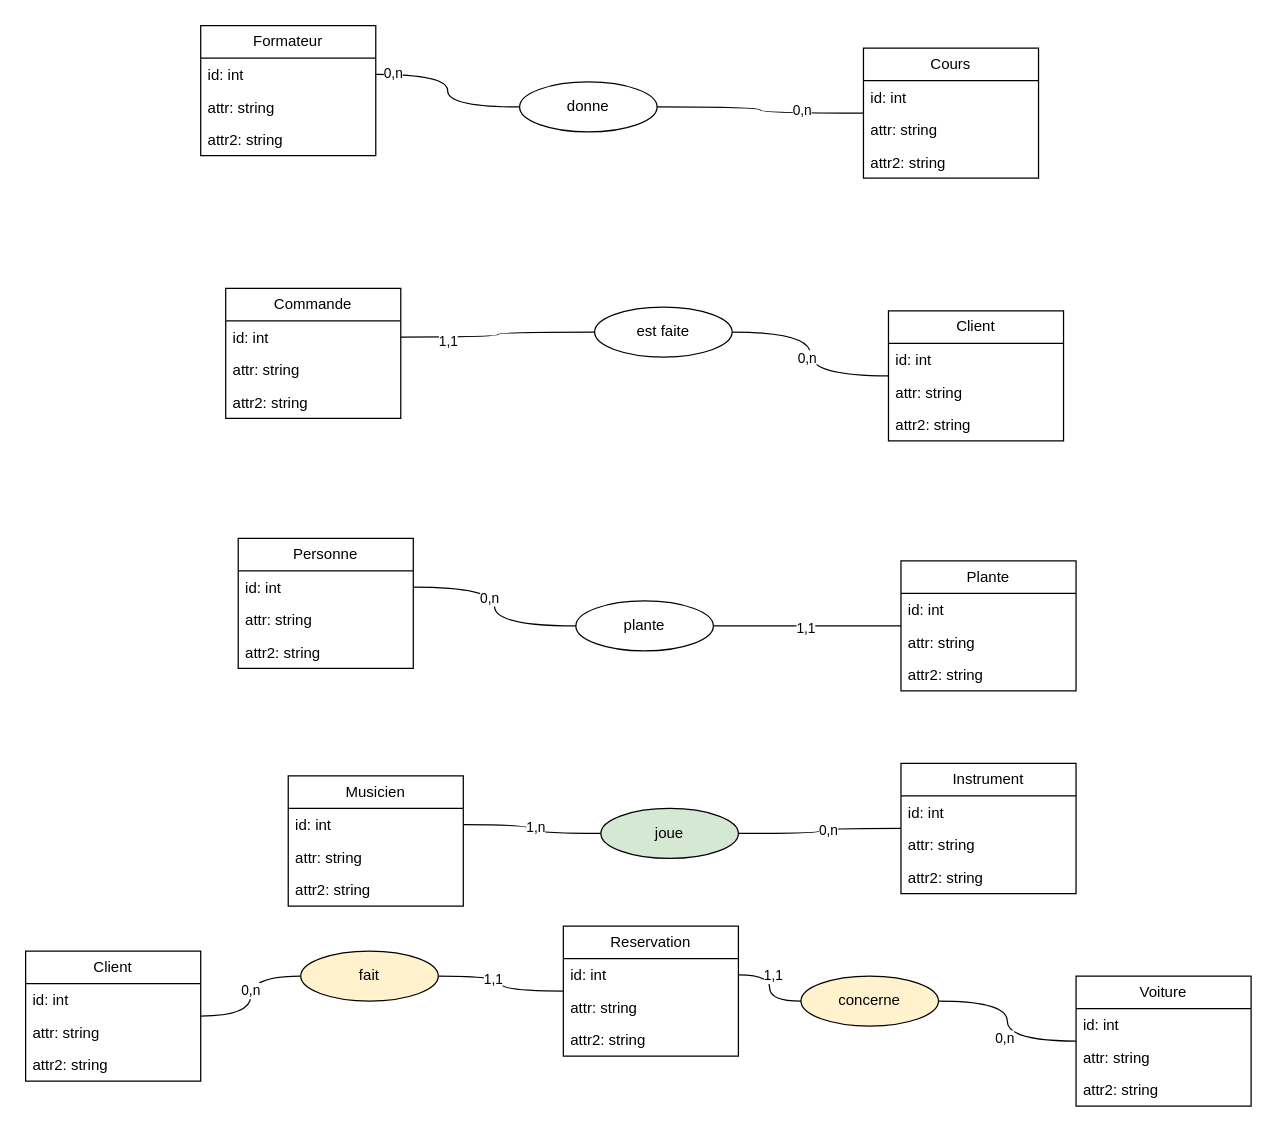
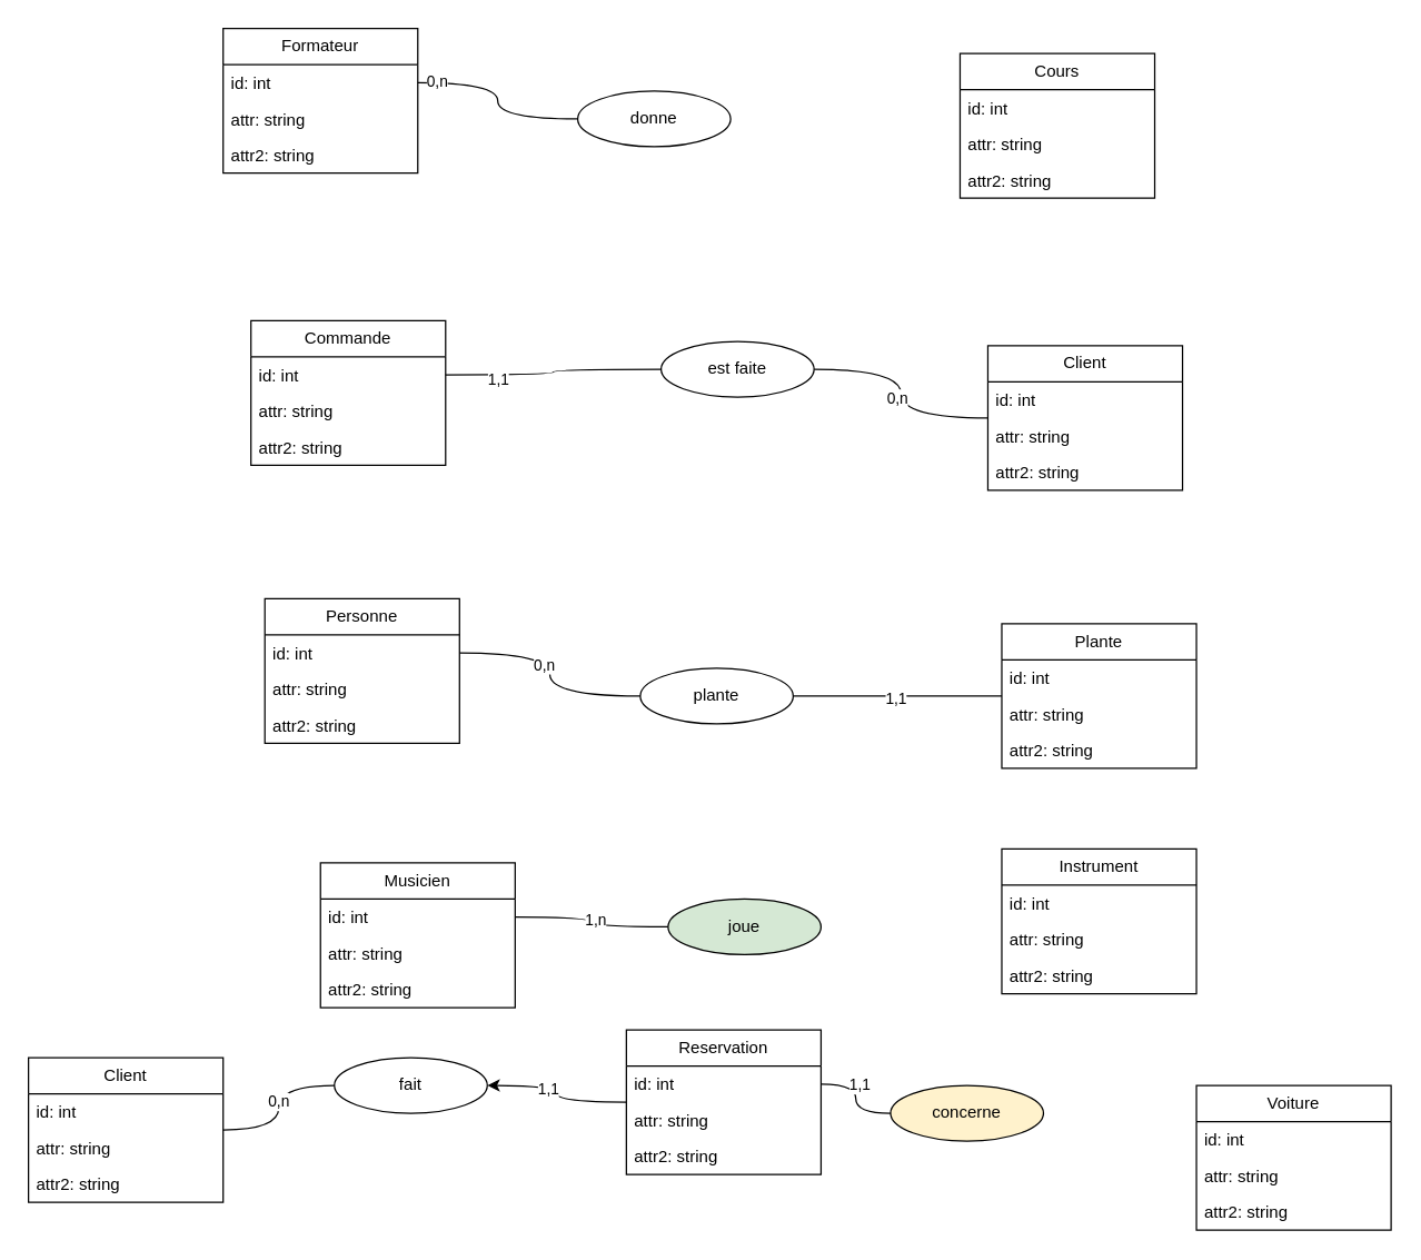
  <mxCell id="0" />
  <mxCell id="1" parent="0" />
  <mxCell id="2" value="Formateur" style="swimlane;fontStyle=0;childLayout=stackLayout;horizontal=1;startSize=26;fillColor=none;horizontalStack=0;resizeParent=1;resizeParentMax=0;resizeLast=0;collapsible=1;marginBottom=0;whiteSpace=wrap;html=1;" vertex="1" parent="1"><mxGeometry x="160" y="20" width="140" height="104" as="geometry" /></mxCell>
  <mxCell id="3" value="id: int" style="text;strokeColor=none;fillColor=none;align=left;verticalAlign=top;spacingLeft=4;spacingRight=4;overflow=hidden;rotatable=0;points=[[0,0.5],[1,0.5]];portConstraint=eastwest;whiteSpace=wrap;html=1;" vertex="1" parent="2"><mxGeometry y="26" width="140" height="26" as="geometry" /></mxCell>
  <mxCell id="4" value="attr: string" style="text;strokeColor=none;fillColor=none;align=left;verticalAlign=top;spacingLeft=4;spacingRight=4;overflow=hidden;rotatable=0;points=[[0,0.5],[1,0.5]];portConstraint=eastwest;whiteSpace=wrap;html=1;" vertex="1" parent="2"><mxGeometry y="52" width="140" height="26" as="geometry" /></mxCell>
  <mxCell id="5" value="attr2: string" style="text;strokeColor=none;fillColor=none;align=left;verticalAlign=top;spacingLeft=4;spacingRight=4;overflow=hidden;rotatable=0;points=[[0,0.5],[1,0.5]];portConstraint=eastwest;whiteSpace=wrap;html=1;" vertex="1" parent="2"><mxGeometry y="78" width="140" height="26" as="geometry" /></mxCell>
- <mxCell id="6" style="edgeStyle=orthogonalEdgeStyle;rounded=0;orthogonalLoop=1;jettySize=auto;html=1;endArrow=none;startFill=0;curved=1;" edge="1" parent="1" source="8" target="12"><mxGeometry relative="1" as="geometry" /></mxCell>
- <mxCell id="7" value="0,n" style="edgeLabel;html=1;align=center;verticalAlign=middle;resizable=0;points=[];" vertex="1" connectable="0" parent="6"><mxGeometry x="-0.411" y="-3" relative="1" as="geometry"><mxPoint as="offset" /></mxGeometry></mxCell>
  <mxCell id="8" value="Cours" style="swimlane;fontStyle=0;childLayout=stackLayout;horizontal=1;startSize=26;fillColor=none;horizontalStack=0;resizeParent=1;resizeParentMax=0;resizeLast=0;collapsible=1;marginBottom=0;whiteSpace=wrap;html=1;" vertex="1" parent="1"><mxGeometry x="690" y="38" width="140" height="104" as="geometry" /></mxCell>
  <mxCell id="9" value="id: int" style="text;strokeColor=none;fillColor=none;align=left;verticalAlign=top;spacingLeft=4;spacingRight=4;overflow=hidden;rotatable=0;points=[[0,0.5],[1,0.5]];portConstraint=eastwest;whiteSpace=wrap;html=1;" vertex="1" parent="8"><mxGeometry y="26" width="140" height="26" as="geometry" /></mxCell>
  <mxCell id="10" value="attr: string" style="text;strokeColor=none;fillColor=none;align=left;verticalAlign=top;spacingLeft=4;spacingRight=4;overflow=hidden;rotatable=0;points=[[0,0.5],[1,0.5]];portConstraint=eastwest;whiteSpace=wrap;html=1;" vertex="1" parent="8"><mxGeometry y="52" width="140" height="26" as="geometry" /></mxCell>
  <mxCell id="11" value="attr2: string" style="text;strokeColor=none;fillColor=none;align=left;verticalAlign=top;spacingLeft=4;spacingRight=4;overflow=hidden;rotatable=0;points=[[0,0.5],[1,0.5]];portConstraint=eastwest;whiteSpace=wrap;html=1;" vertex="1" parent="8"><mxGeometry y="78" width="140" height="26" as="geometry" /></mxCell>
  <mxCell id="12" value="donne" style="ellipse;whiteSpace=wrap;html=1;" vertex="1" parent="1"><mxGeometry x="415" y="65" width="110" height="40" as="geometry" /></mxCell>
  <mxCell id="13" style="edgeStyle=orthogonalEdgeStyle;rounded=0;orthogonalLoop=1;jettySize=auto;html=1;endArrow=none;startFill=0;curved=1;" edge="1" parent="1" source="3" target="12"><mxGeometry relative="1" as="geometry" /></mxCell>
  <mxCell id="14" value="0,n" style="edgeLabel;html=1;align=center;verticalAlign=middle;resizable=0;points=[];" vertex="1" connectable="0" parent="13"><mxGeometry x="-0.813" y="2" relative="1" as="geometry"><mxPoint as="offset" /></mxGeometry></mxCell>
  <mxCell id="15" value="Commande" style="swimlane;fontStyle=0;childLayout=stackLayout;horizontal=1;startSize=26;fillColor=none;horizontalStack=0;resizeParent=1;resizeParentMax=0;resizeLast=0;collapsible=1;marginBottom=0;whiteSpace=wrap;html=1;" vertex="1" parent="1"><mxGeometry x="180" y="230" width="140" height="104" as="geometry" /></mxCell>
  <mxCell id="16" value="id: int" style="text;strokeColor=none;fillColor=none;align=left;verticalAlign=top;spacingLeft=4;spacingRight=4;overflow=hidden;rotatable=0;points=[[0,0.5],[1,0.5]];portConstraint=eastwest;whiteSpace=wrap;html=1;" vertex="1" parent="15"><mxGeometry y="26" width="140" height="26" as="geometry" /></mxCell>
  <mxCell id="17" value="attr: string" style="text;strokeColor=none;fillColor=none;align=left;verticalAlign=top;spacingLeft=4;spacingRight=4;overflow=hidden;rotatable=0;points=[[0,0.5],[1,0.5]];portConstraint=eastwest;whiteSpace=wrap;html=1;" vertex="1" parent="15"><mxGeometry y="52" width="140" height="26" as="geometry" /></mxCell>
  <mxCell id="18" value="attr2: string" style="text;strokeColor=none;fillColor=none;align=left;verticalAlign=top;spacingLeft=4;spacingRight=4;overflow=hidden;rotatable=0;points=[[0,0.5],[1,0.5]];portConstraint=eastwest;whiteSpace=wrap;html=1;" vertex="1" parent="15"><mxGeometry y="78" width="140" height="26" as="geometry" /></mxCell>
  <mxCell id="19" style="edgeStyle=orthogonalEdgeStyle;rounded=0;orthogonalLoop=1;jettySize=auto;html=1;endArrow=none;startFill=0;curved=1;" edge="1" parent="1" source="21" target="25"><mxGeometry relative="1" as="geometry" /></mxCell>
  <mxCell id="20" value="0,n" style="edgeLabel;html=1;align=center;verticalAlign=middle;resizable=0;points=[];" vertex="1" connectable="0" parent="19"><mxGeometry x="-0.036" y="3" relative="1" as="geometry"><mxPoint as="offset" /></mxGeometry></mxCell>
  <mxCell id="21" value="Client" style="swimlane;fontStyle=0;childLayout=stackLayout;horizontal=1;startSize=26;fillColor=none;horizontalStack=0;resizeParent=1;resizeParentMax=0;resizeLast=0;collapsible=1;marginBottom=0;whiteSpace=wrap;html=1;" vertex="1" parent="1"><mxGeometry x="710" y="248" width="140" height="104" as="geometry" /></mxCell>
  <mxCell id="22" value="id: int" style="text;strokeColor=none;fillColor=none;align=left;verticalAlign=top;spacingLeft=4;spacingRight=4;overflow=hidden;rotatable=0;points=[[0,0.5],[1,0.5]];portConstraint=eastwest;whiteSpace=wrap;html=1;" vertex="1" parent="21"><mxGeometry y="26" width="140" height="26" as="geometry" /></mxCell>
  <mxCell id="23" value="attr: string" style="text;strokeColor=none;fillColor=none;align=left;verticalAlign=top;spacingLeft=4;spacingRight=4;overflow=hidden;rotatable=0;points=[[0,0.5],[1,0.5]];portConstraint=eastwest;whiteSpace=wrap;html=1;" vertex="1" parent="21"><mxGeometry y="52" width="140" height="26" as="geometry" /></mxCell>
  <mxCell id="24" value="attr2: string" style="text;strokeColor=none;fillColor=none;align=left;verticalAlign=top;spacingLeft=4;spacingRight=4;overflow=hidden;rotatable=0;points=[[0,0.5],[1,0.5]];portConstraint=eastwest;whiteSpace=wrap;html=1;" vertex="1" parent="21"><mxGeometry y="78" width="140" height="26" as="geometry" /></mxCell>
  <mxCell id="25" value="est faite" style="ellipse;whiteSpace=wrap;html=1;" vertex="1" parent="1"><mxGeometry x="475" y="245" width="110" height="40" as="geometry" /></mxCell>
  <mxCell id="26" style="edgeStyle=orthogonalEdgeStyle;rounded=0;orthogonalLoop=1;jettySize=auto;html=1;endArrow=none;startFill=0;curved=1;" edge="1" parent="1" source="16" target="25"><mxGeometry relative="1" as="geometry" /></mxCell>
  <mxCell id="27" value="1,1" style="edgeLabel;html=1;align=center;verticalAlign=middle;resizable=0;points=[];" vertex="1" connectable="0" parent="26"><mxGeometry x="-0.532" y="-2" relative="1" as="geometry"><mxPoint y="1" as="offset" /></mxGeometry></mxCell>
  <mxCell id="28" value="Personne" style="swimlane;fontStyle=0;childLayout=stackLayout;horizontal=1;startSize=26;fillColor=none;horizontalStack=0;resizeParent=1;resizeParentMax=0;resizeLast=0;collapsible=1;marginBottom=0;whiteSpace=wrap;html=1;" vertex="1" parent="1"><mxGeometry x="190" y="430" width="140" height="104" as="geometry" /></mxCell>
  <mxCell id="29" value="id: int" style="text;strokeColor=none;fillColor=none;align=left;verticalAlign=top;spacingLeft=4;spacingRight=4;overflow=hidden;rotatable=0;points=[[0,0.5],[1,0.5]];portConstraint=eastwest;whiteSpace=wrap;html=1;" vertex="1" parent="28"><mxGeometry y="26" width="140" height="26" as="geometry" /></mxCell>
  <mxCell id="30" value="attr: string" style="text;strokeColor=none;fillColor=none;align=left;verticalAlign=top;spacingLeft=4;spacingRight=4;overflow=hidden;rotatable=0;points=[[0,0.5],[1,0.5]];portConstraint=eastwest;whiteSpace=wrap;html=1;" vertex="1" parent="28"><mxGeometry y="52" width="140" height="26" as="geometry" /></mxCell>
  <mxCell id="31" value="attr2: string" style="text;strokeColor=none;fillColor=none;align=left;verticalAlign=top;spacingLeft=4;spacingRight=4;overflow=hidden;rotatable=0;points=[[0,0.5],[1,0.5]];portConstraint=eastwest;whiteSpace=wrap;html=1;" vertex="1" parent="28"><mxGeometry y="78" width="140" height="26" as="geometry" /></mxCell>
  <mxCell id="32" style="edgeStyle=orthogonalEdgeStyle;rounded=0;orthogonalLoop=1;jettySize=auto;html=1;endArrow=none;startFill=0;curved=1;" edge="1" parent="1" source="34" target="38"><mxGeometry relative="1" as="geometry" /></mxCell>
  <mxCell id="33" value="1,1" style="edgeLabel;html=1;align=center;verticalAlign=middle;resizable=0;points=[];" vertex="1" connectable="0" parent="32"><mxGeometry x="0.033" y="1" relative="1" as="geometry"><mxPoint as="offset" /></mxGeometry></mxCell>
  <mxCell id="34" value="Plante" style="swimlane;fontStyle=0;childLayout=stackLayout;horizontal=1;startSize=26;fillColor=none;horizontalStack=0;resizeParent=1;resizeParentMax=0;resizeLast=0;collapsible=1;marginBottom=0;whiteSpace=wrap;html=1;" vertex="1" parent="1"><mxGeometry x="720" y="448" width="140" height="104" as="geometry" /></mxCell>
  <mxCell id="35" value="id: int" style="text;strokeColor=none;fillColor=none;align=left;verticalAlign=top;spacingLeft=4;spacingRight=4;overflow=hidden;rotatable=0;points=[[0,0.5],[1,0.5]];portConstraint=eastwest;whiteSpace=wrap;html=1;" vertex="1" parent="34"><mxGeometry y="26" width="140" height="26" as="geometry" /></mxCell>
  <mxCell id="36" value="attr: string" style="text;strokeColor=none;fillColor=none;align=left;verticalAlign=top;spacingLeft=4;spacingRight=4;overflow=hidden;rotatable=0;points=[[0,0.5],[1,0.5]];portConstraint=eastwest;whiteSpace=wrap;html=1;" vertex="1" parent="34"><mxGeometry y="52" width="140" height="26" as="geometry" /></mxCell>
  <mxCell id="37" value="attr2: string" style="text;strokeColor=none;fillColor=none;align=left;verticalAlign=top;spacingLeft=4;spacingRight=4;overflow=hidden;rotatable=0;points=[[0,0.5],[1,0.5]];portConstraint=eastwest;whiteSpace=wrap;html=1;" vertex="1" parent="34"><mxGeometry y="78" width="140" height="26" as="geometry" /></mxCell>
  <mxCell id="38" value="plante" style="ellipse;whiteSpace=wrap;html=1;" vertex="1" parent="1"><mxGeometry x="460" y="480" width="110" height="40" as="geometry" /></mxCell>
  <mxCell id="39" style="edgeStyle=orthogonalEdgeStyle;rounded=0;orthogonalLoop=1;jettySize=auto;html=1;endArrow=none;startFill=0;curved=1;" edge="1" parent="1" source="29" target="38"><mxGeometry relative="1" as="geometry" /></mxCell>
  <mxCell id="40" value="0,n" style="edgeLabel;html=1;align=center;verticalAlign=middle;resizable=0;points=[];" vertex="1" connectable="0" parent="39"><mxGeometry x="-0.091" y="-5" relative="1" as="geometry"><mxPoint as="offset" /></mxGeometry></mxCell>
  <mxCell id="41" value="Musicien" style="swimlane;fontStyle=0;childLayout=stackLayout;horizontal=1;startSize=26;fillColor=none;horizontalStack=0;resizeParent=1;resizeParentMax=0;resizeLast=0;collapsible=1;marginBottom=0;whiteSpace=wrap;html=1;" vertex="1" parent="1"><mxGeometry x="230" y="620" width="140" height="104" as="geometry" /></mxCell>
  <mxCell id="42" value="id: int" style="text;strokeColor=none;fillColor=none;align=left;verticalAlign=top;spacingLeft=4;spacingRight=4;overflow=hidden;rotatable=0;points=[[0,0.5],[1,0.5]];portConstraint=eastwest;whiteSpace=wrap;html=1;" vertex="1" parent="41"><mxGeometry y="26" width="140" height="26" as="geometry" /></mxCell>
  <mxCell id="43" value="attr: string" style="text;strokeColor=none;fillColor=none;align=left;verticalAlign=top;spacingLeft=4;spacingRight=4;overflow=hidden;rotatable=0;points=[[0,0.5],[1,0.5]];portConstraint=eastwest;whiteSpace=wrap;html=1;" vertex="1" parent="41"><mxGeometry y="52" width="140" height="26" as="geometry" /></mxCell>
  <mxCell id="44" value="attr2: string" style="text;strokeColor=none;fillColor=none;align=left;verticalAlign=top;spacingLeft=4;spacingRight=4;overflow=hidden;rotatable=0;points=[[0,0.5],[1,0.5]];portConstraint=eastwest;whiteSpace=wrap;html=1;" vertex="1" parent="41"><mxGeometry y="78" width="140" height="26" as="geometry" /></mxCell>
- <mxCell id="45" style="edgeStyle=orthogonalEdgeStyle;rounded=0;orthogonalLoop=1;jettySize=auto;html=1;endArrow=none;startFill=0;curved=1;" edge="1" parent="1" source="47" target="51"><mxGeometry relative="1" as="geometry" /></mxCell>
- <mxCell id="46" value="0,n" style="edgeLabel;html=1;align=center;verticalAlign=middle;resizable=0;points=[];" vertex="1" connectable="0" parent="45"><mxGeometry x="-0.122" y="1" relative="1" as="geometry"><mxPoint as="offset" /></mxGeometry></mxCell>
  <mxCell id="47" value="Instrument" style="swimlane;fontStyle=0;childLayout=stackLayout;horizontal=1;startSize=26;fillColor=none;horizontalStack=0;resizeParent=1;resizeParentMax=0;resizeLast=0;collapsible=1;marginBottom=0;whiteSpace=wrap;html=1;" vertex="1" parent="1"><mxGeometry x="720" y="610" width="140" height="104" as="geometry" /></mxCell>
  <mxCell id="48" value="id: int" style="text;strokeColor=none;fillColor=none;align=left;verticalAlign=top;spacingLeft=4;spacingRight=4;overflow=hidden;rotatable=0;points=[[0,0.5],[1,0.5]];portConstraint=eastwest;whiteSpace=wrap;html=1;" vertex="1" parent="47"><mxGeometry y="26" width="140" height="26" as="geometry" /></mxCell>
  <mxCell id="49" value="attr: string" style="text;strokeColor=none;fillColor=none;align=left;verticalAlign=top;spacingLeft=4;spacingRight=4;overflow=hidden;rotatable=0;points=[[0,0.5],[1,0.5]];portConstraint=eastwest;whiteSpace=wrap;html=1;" vertex="1" parent="47"><mxGeometry y="52" width="140" height="26" as="geometry" /></mxCell>
  <mxCell id="50" value="attr2: string" style="text;strokeColor=none;fillColor=none;align=left;verticalAlign=top;spacingLeft=4;spacingRight=4;overflow=hidden;rotatable=0;points=[[0,0.5],[1,0.5]];portConstraint=eastwest;whiteSpace=wrap;html=1;" vertex="1" parent="47"><mxGeometry y="78" width="140" height="26" as="geometry" /></mxCell>
  <mxCell id="51" value="joue" style="ellipse;whiteSpace=wrap;html=1;fillColor=#d5e8d4;" vertex="1" parent="1"><mxGeometry x="480" y="646" width="110" height="40" as="geometry" /></mxCell>
  <mxCell id="52" style="edgeStyle=orthogonalEdgeStyle;rounded=0;orthogonalLoop=1;jettySize=auto;html=1;endArrow=none;startFill=0;curved=1;" edge="1" parent="1" source="42" target="51"><mxGeometry relative="1" as="geometry" /></mxCell>
  <mxCell id="53" value="1,n" style="edgeLabel;html=1;align=center;verticalAlign=middle;resizable=0;points=[];" vertex="1" connectable="0" parent="52"><mxGeometry x="-0.037" y="2" relative="1" as="geometry"><mxPoint as="offset" /></mxGeometry></mxCell>
  <mxCell id="54" value="Reservation" style="swimlane;fontStyle=0;childLayout=stackLayout;horizontal=1;startSize=26;fillColor=none;horizontalStack=0;resizeParent=1;resizeParentMax=0;resizeLast=0;collapsible=1;marginBottom=0;whiteSpace=wrap;html=1;" vertex="1" parent="1"><mxGeometry x="450" y="740" width="140" height="104" as="geometry" /></mxCell>
  <mxCell id="55" value="id: int" style="text;strokeColor=none;fillColor=none;align=left;verticalAlign=top;spacingLeft=4;spacingRight=4;overflow=hidden;rotatable=0;points=[[0,0.5],[1,0.5]];portConstraint=eastwest;whiteSpace=wrap;html=1;" vertex="1" parent="54"><mxGeometry y="26" width="140" height="26" as="geometry" /></mxCell>
  <mxCell id="56" value="attr: string" style="text;strokeColor=none;fillColor=none;align=left;verticalAlign=top;spacingLeft=4;spacingRight=4;overflow=hidden;rotatable=0;points=[[0,0.5],[1,0.5]];portConstraint=eastwest;whiteSpace=wrap;html=1;" vertex="1" parent="54"><mxGeometry y="52" width="140" height="26" as="geometry" /></mxCell>
  <mxCell id="57" value="attr2: string" style="text;strokeColor=none;fillColor=none;align=left;verticalAlign=top;spacingLeft=4;spacingRight=4;overflow=hidden;rotatable=0;points=[[0,0.5],[1,0.5]];portConstraint=eastwest;whiteSpace=wrap;html=1;" vertex="1" parent="54"><mxGeometry y="78" width="140" height="26" as="geometry" /></mxCell>
- <mxCell id="58" style="edgeStyle=orthogonalEdgeStyle;rounded=0;orthogonalLoop=1;jettySize=auto;html=1;endArrow=none;startFill=0;curved=1;" edge="1" parent="1" source="60" target="64"><mxGeometry relative="1" as="geometry" /></mxCell>
- <mxCell id="59" value="0,n" style="edgeLabel;html=1;align=center;verticalAlign=middle;resizable=0;points=[];" vertex="1" connectable="0" parent="58"><mxGeometry x="-0.179" y="3" relative="1" as="geometry"><mxPoint as="offset" /></mxGeometry></mxCell>
  <mxCell id="60" value="Voiture" style="swimlane;fontStyle=0;childLayout=stackLayout;horizontal=1;startSize=26;fillColor=none;horizontalStack=0;resizeParent=1;resizeParentMax=0;resizeLast=0;collapsible=1;marginBottom=0;whiteSpace=wrap;html=1;" vertex="1" parent="1"><mxGeometry x="860" y="780" width="140" height="104" as="geometry" /></mxCell>
  <mxCell id="61" value="id: int" style="text;strokeColor=none;fillColor=none;align=left;verticalAlign=top;spacingLeft=4;spacingRight=4;overflow=hidden;rotatable=0;points=[[0,0.5],[1,0.5]];portConstraint=eastwest;whiteSpace=wrap;html=1;" vertex="1" parent="60"><mxGeometry y="26" width="140" height="26" as="geometry" /></mxCell>
  <mxCell id="62" value="attr: string" style="text;strokeColor=none;fillColor=none;align=left;verticalAlign=top;spacingLeft=4;spacingRight=4;overflow=hidden;rotatable=0;points=[[0,0.5],[1,0.5]];portConstraint=eastwest;whiteSpace=wrap;html=1;" vertex="1" parent="60"><mxGeometry y="52" width="140" height="26" as="geometry" /></mxCell>
  <mxCell id="63" value="attr2: string" style="text;strokeColor=none;fillColor=none;align=left;verticalAlign=top;spacingLeft=4;spacingRight=4;overflow=hidden;rotatable=0;points=[[0,0.5],[1,0.5]];portConstraint=eastwest;whiteSpace=wrap;html=1;" vertex="1" parent="60"><mxGeometry y="78" width="140" height="26" as="geometry" /></mxCell>
  <mxCell id="64" value="concerne" style="ellipse;whiteSpace=wrap;html=1;fillColor=#fff2cc;" vertex="1" parent="1"><mxGeometry x="640" y="780" width="110" height="40" as="geometry" /></mxCell>
  <mxCell id="65" style="edgeStyle=orthogonalEdgeStyle;rounded=0;orthogonalLoop=1;jettySize=auto;html=1;endArrow=none;startFill=0;curved=1;" edge="1" parent="1" source="55" target="64"><mxGeometry relative="1" as="geometry" /></mxCell>
  <mxCell id="66" value="1,1" style="edgeLabel;html=1;align=center;verticalAlign=middle;resizable=0;points=[];" vertex="1" connectable="0" parent="65"><mxGeometry x="-0.302" y="2" relative="1" as="geometry"><mxPoint as="offset" /></mxGeometry></mxCell>
  <mxCell id="67" value="Client" style="swimlane;fontStyle=0;childLayout=stackLayout;horizontal=1;startSize=26;fillColor=none;horizontalStack=0;resizeParent=1;resizeParentMax=0;resizeLast=0;collapsible=1;marginBottom=0;whiteSpace=wrap;html=1;" vertex="1" parent="1"><mxGeometry x="20" y="760" width="140" height="104" as="geometry" /></mxCell>
  <mxCell id="68" value="id: int" style="text;strokeColor=none;fillColor=none;align=left;verticalAlign=top;spacingLeft=4;spacingRight=4;overflow=hidden;rotatable=0;points=[[0,0.5],[1,0.5]];portConstraint=eastwest;whiteSpace=wrap;html=1;" vertex="1" parent="67"><mxGeometry y="26" width="140" height="26" as="geometry" /></mxCell>
  <mxCell id="69" value="attr: string" style="text;strokeColor=none;fillColor=none;align=left;verticalAlign=top;spacingLeft=4;spacingRight=4;overflow=hidden;rotatable=0;points=[[0,0.5],[1,0.5]];portConstraint=eastwest;whiteSpace=wrap;html=1;" vertex="1" parent="67"><mxGeometry y="52" width="140" height="26" as="geometry" /></mxCell>
  <mxCell id="70" value="attr2: string" style="text;strokeColor=none;fillColor=none;align=left;verticalAlign=top;spacingLeft=4;spacingRight=4;overflow=hidden;rotatable=0;points=[[0,0.5],[1,0.5]];portConstraint=eastwest;whiteSpace=wrap;html=1;" vertex="1" parent="67"><mxGeometry y="78" width="140" height="26" as="geometry" /></mxCell>
- <mxCell id="71" style="edgeStyle=orthogonalEdgeStyle;rounded=0;orthogonalLoop=1;jettySize=auto;html=1;endArrow=none;startFill=0;curved=1;" edge="1" parent="1" target="73" source="54"><mxGeometry relative="1" as="geometry"><mxPoint x="770.833" y="952" as="sourcePoint" /></mxGeometry></mxCell>
+ <mxCell id="71" style="edgeStyle=orthogonalEdgeStyle;rounded=0;orthogonalLoop=1;jettySize=auto;html=1;endArrow=classic;startFill=0;curved=1;" edge="1" parent="1" target="73" source="54"><mxGeometry relative="1" as="geometry"><mxPoint x="770.833" y="952" as="sourcePoint" /></mxGeometry></mxCell>
  <mxCell id="72" value="1,1" style="edgeLabel;html=1;align=center;verticalAlign=middle;resizable=0;points=[];" vertex="1" connectable="0" parent="71"><mxGeometry x="0.229" y="2" relative="1" as="geometry"><mxPoint as="offset" /></mxGeometry></mxCell>
- <mxCell id="73" value="fait" style="ellipse;whiteSpace=wrap;html=1;fillColor=#fff2cc;" vertex="1" parent="1"><mxGeometry x="240.003" y="760" width="110" height="40" as="geometry" /></mxCell>
+ <mxCell id="73" value="fait" style="ellipse;whiteSpace=wrap;html=1;" vertex="1" parent="1"><mxGeometry x="240.003" y="760" width="110" height="40" as="geometry" /></mxCell>
  <mxCell id="74" style="edgeStyle=orthogonalEdgeStyle;rounded=0;orthogonalLoop=1;jettySize=auto;html=1;endArrow=none;startFill=0;curved=1;" edge="1" parent="1" source="73" target="67"><mxGeometry relative="1" as="geometry"><mxPoint x="534.833" y="921.5" as="sourcePoint" /><mxPoint x="370" y="909.5" as="targetPoint" /></mxGeometry></mxCell>
  <mxCell id="75" value="0,n" style="edgeLabel;html=1;align=center;verticalAlign=middle;resizable=0;points=[];" vertex="1" connectable="0" parent="74"><mxGeometry x="-0.077" y="-1" relative="1" as="geometry"><mxPoint as="offset" /></mxGeometry></mxCell>
